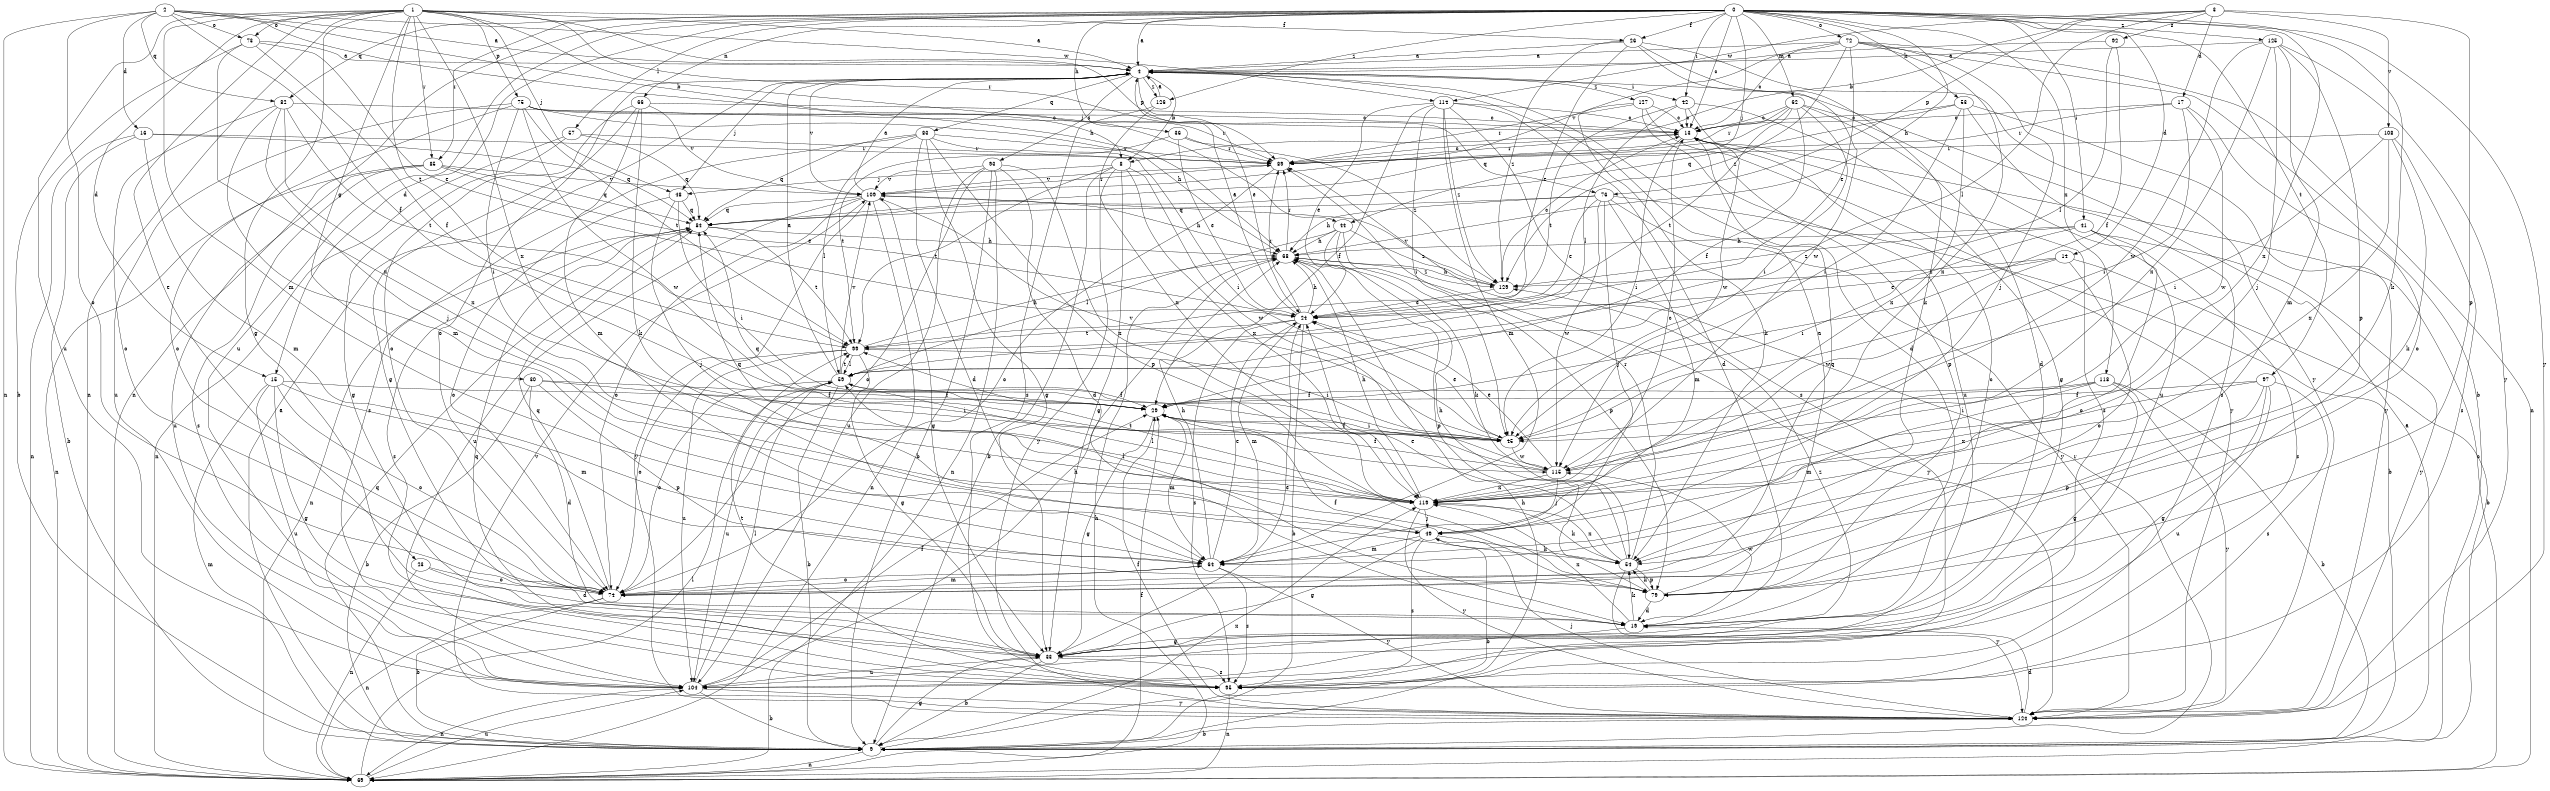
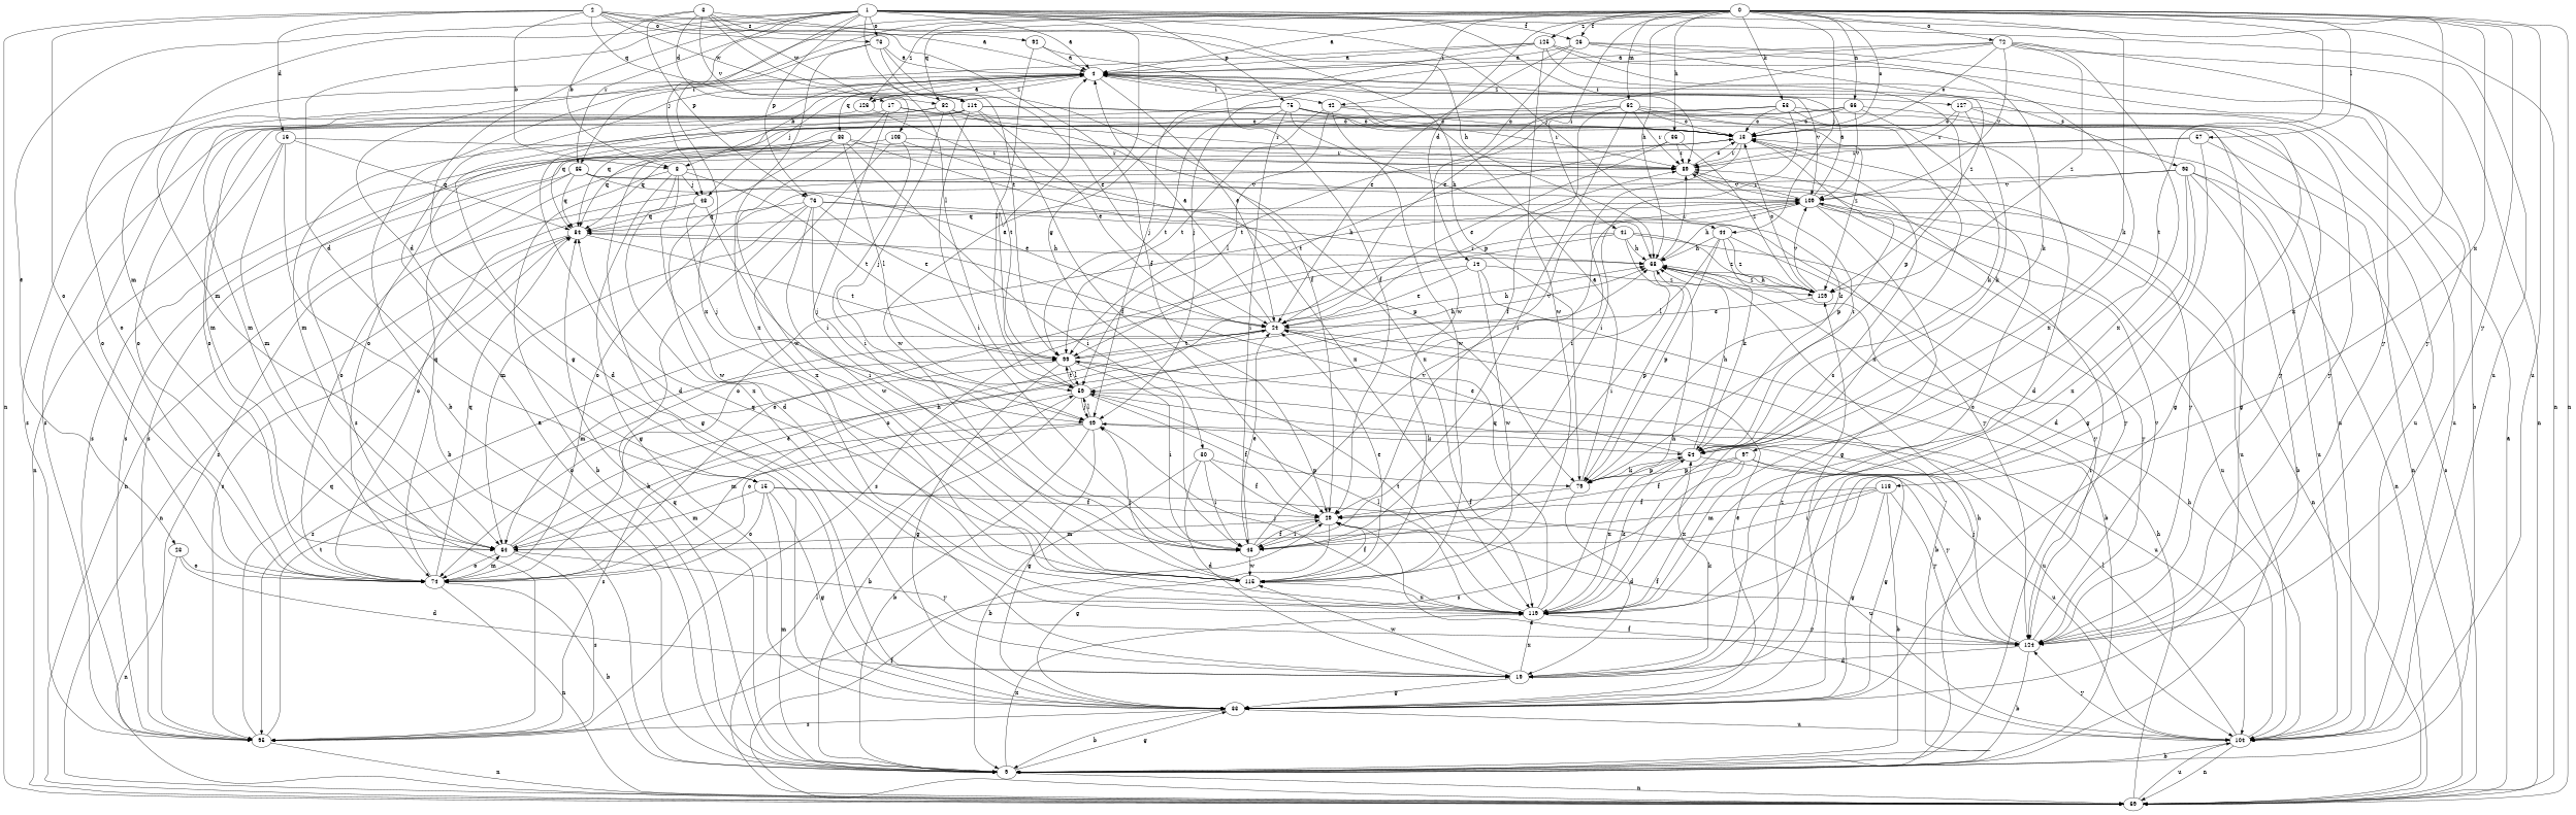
  strict digraph {
    0
    4
    13
    14
    15
    26
    36
    n8 [label=68]
    41
    42
    44
    53
    54
    57
    62
    66
    69
    72
    82
    85
    97
    104
    118
    119
    124
    125
    126
    48
    8
    74
    19
    24
    83
    93
    109
    127
    89
    79
-   43 [label=45]
+   43
    95
    9
    115
    129
    33
    64
    29
    99
    59
    84
    49
    1
    23
    30
    73
    75
    76
    2
    16
    114
    3
    17
    92
    108
    0 -> 4 [label=a]
    0 -> 13 [label=c]
    0 -> 14 [label=d]
    0 -> 15 [label=d]
    0 -> 26 [label=f]
    0 -> 36 [label=h]
    0 -> n8 [label=h]
    0 -> 41 [label=i]
    0 -> 42 [label=i]
    0 -> 44 [label=j]
    0 -> 53 [label=k]
    0 -> 54 [label=k]
    0 -> 57 [label=l]
    0 -> 62 [label=m]
    0 -> 66 [label=n]
    0 -> 69 [label=n]
    0 -> 72 [label=o]
    0 -> 82 [label=q]
    0 -> 85 [label=r]
    0 -> 97 [label=t]
    0 -> 104 [label=u]
    0 -> 118 [label=x]
    0 -> 119 [label=x]
    0 -> 124 [label=y]
    0 -> 125 [label=z]
    0 -> 126 [label=z]
    4 -> 42 [label=i]
    4 -> 126 [label=z]
    4 -> 48 [label=j]
    4 -> 8 [label=b]
    4 -> 74 [label=o]
    4 -> 19 [label=d]
    4 -> 24 [label=e]
    4 -> 83 [label=q]
    4 -> 93 [label=s]
    4 -> 109 [label=v]
    4 -> 127 [label=z]
    13 -> 89 [label=r]
    13 -> 79 [label=p]
    13 -> 43 [label=i]
    13 -> 95 [label=s]
    14 -> 74 [label=o]
    14 -> 24 [label=e]
    14 -> 9 [label=b]
    14 -> 115 [label=w]
    14 -> 129 [label=z]
    15 -> 104 [label=u]
    15 -> 74 [label=o]
    15 -> 9 [label=m]
    15 -> 33 [label=g]
    15 -> 64 [label=m]
    15 -> 29 [label=f]
    26 -> 4 [label=a]
    26 -> 54 [label=k]
    26 -> 124 [label=y]
    26 -> 24 [label=e]
    26 -> 115 [label=w]
    26 -> 129 [label=z]
    36 -> 24 [label=e]
    36 -> 89 [label=r]
    36 -> 129 [label=z]
    36 -> 99 [label=t]
    n8 -> 89 [label=r]
    n8 -> 79 [label=p]
    n8 -> 129 [label=z]
    41 -> n8 [label=h]
    41 -> 124 [label=y]
    41 -> 74 [label=o]
    41 -> 43 [label=i]
    41 -> 95 [label=s]
    41 -> 129 [label=z]
    42 -> 13 [label=c]
    42 -> 115 [label=w]
    42 -> 33 [label=g]
    42 -> 99 [label=t]
    42 -> 59 [label=l]
    44 -> n8 [label=h]
    44 -> 54 [label=k]
    44 -> 124 [label=y]
    44 -> 79 [label=p]
    44 -> 129 [label=z]
    44 -> 59 [label=l]
    53 -> 13 [label=c]
    53 -> 119 [label=x]
    53 -> 124 [label=y]
    53 -> 43 [label=i]
    53 -> 95 [label=s]
    53 -> 84 [label=q]
    54 -> n8 [label=h]
    54 -> 119 [label=x]
    54 -> 124 [label=y]
    54 -> 24 [label=e]
    54 -> 89 [label=r]
    54 -> 79 [label=p]
    57 -> 69 [label=n]
    57 -> 89 [label=r]
    57 -> 33 [label=g]
    57 -> 84 [label=q]
    62 -> 13 [label=c]
    62 -> 104 [label=u]
    62 -> 19 [label=d]
    62 -> 89 [label=r]
    62 -> 43 [label=i]
    62 -> 29 [label=f]
    62 -> 99 [label=t]
    62 -> 84 [label=q]
    66 -> 13 [label=c]
    66 -> 54 [label=k]
    66 -> 74 [label=o]
    66 -> 109 [label=v]
    66 -> 33 [label=g]
    66 -> 64 [label=m]
    69 -> 4 [label=a]
    69 -> 13 [label=c]
    69 -> n8 [label=h]
    69 -> 104 [label=u]
    69 -> 29 [label=f]
    69 -> 59 [label=l]
    72 -> 4 [label=a]
    72 -> 13 [label=c]
    72 -> 69 [label=n]
    72 -> 119 [label=x]
    72 -> 24 [label=e]
    72 -> 109 [label=v]
    72 -> 9 [label=b]
    72 -> 129 [label=z]
    72 -> 49 [label=j]
    82 -> 13 [label=c]
    82 -> 119 [label=x]
    82 -> 74 [label=o]
    82 -> 64 [label=m]
    82 -> 99 [label=t]
    82 -> 49 [label=j]
    85 -> 69 [label=n]
    85 -> 104 [label=u]
    85 -> 24 [label=e]
    85 -> 109 [label=v]
    85 -> 95 [label=s]
    85 -> 84 [label=q]
    97 -> 104 [label=u]
    97 -> 119 [label=x]
    97 -> 79 [label=p]
    97 -> 95 [label=s]
    97 -> 33 [label=g]
    97 -> 29 [label=f]
    104 -> n8 [label=h]
    104 -> 69 [label=n]
    104 -> 124 [label=y]
    104 -> 9 [label=b]
    104 -> 29 [label=f]
    104 -> 59 [label=l]
    118 -> 124 [label=y]
    118 -> 43 [label=i]
    118 -> 9 [label=b]
    118 -> 33 [label=g]
    118 -> 64 [label=m]
    118 -> 29 [label=f]
    119 -> 13 [label=c]
    119 -> n8 [label=h]
    119 -> 54 [label=k]
    119 -> 124 [label=y]
    119 -> 99 [label=t]
    119 -> 59 [label=l]
    119 -> 84 [label=q]
    119 -> 49 [label=j]
    124 -> 19 [label=d]
    124 -> 109 [label=v]
    124 -> 9 [label=b]
    124 -> 29 [label=f]
    124 -> 49 [label=j]
    125 -> 4 [label=a]
    125 -> 119 [label=x]
    125 -> 124 [label=y]
    125 -> 79 [label=p]
    125 -> 115 [label=w]
    125 -> 64 [label=m]
    125 -> 49 [label=j]
    126 -> 4 [label=a]
    126 -> 119 [label=x]
    126 -> 95 [label=s]
    48 -> 74 [label=o]
    48 -> 43 [label=i]
    48 -> 84 [label=q]
    48 -> 49 [label=j]
    8 -> 119 [label=x]
    8 -> 124 [label=y]
    8 -> 48 [label=j]
    8 -> 9 [label=b]
    8 -> 115 [label=w]
    8 -> 33 [label=g]
    8 -> 99 [label=t]
    74 -> 13 [label=q]
    74 -> 69 [label=n]
    74 -> 9 [label=b]
    74 -> 64 [label=m]
    74 -> 84 [label=q]
    19 -> 13 [label=c]
    19 -> 54 [label=k]
    19 -> 119 [label=x]
    19 -> 115 [label=w]
    19 -> 33 [label=g]
    24 -> 4 [label=a]
    24 -> n8 [label=h]
    24 -> 89 [label=r]
    24 -> 95 [label=s]
    24 -> 9 [label=b]
    24 -> 64 [label=m]
    24 -> 99 [label=t]
    83 -> 19 [label=d]
    83 -> 89 [label=r]
    83 -> 79 [label=p]
    83 -> 43 [label=i]
    83 -> 95 [label=s]
    83 -> 33 [label=g]
    83 -> 59 [label=l]
    83 -> 84 [label=q]
    93 -> 69 [label=n]
    93 -> 104 [label=u]
    93 -> 119 [label=x]
    93 -> 74 [label=o]
    93 -> 19 [label=d]
    93 -> 109 [label=v]
    93 -> 9 [label=b]
    109 -> 4 [label=a]
    109 -> n8 [label=h]
    109 -> 69 [label=n]
    109 -> 104 [label=u]
    109 -> 124 [label=y]
    109 -> 74 [label=o]
    109 -> 89 [label=r]
    109 -> 33 [label=g]
    109 -> 84 [label=q]
    127 -> 13 [label=c]
    127 -> 54 [label=k]
    127 -> 104 [label=u]
    127 -> 124 [label=y]
    127 -> 89 [label=r]
    89 -> 13 [label=c]
    89 -> 74 [label=o]
    89 -> 109 [label=v]
    79 -> 4 [label=a]
    79 -> 54 [label=k]
    79 -> 19 [label=d]
    79 -> 29 [label=f]
    43 -> 24 [label=e]
    43 -> 109 [label=v]
    43 -> 115 [label=w]
    43 -> 29 [label=f]
    95 -> 69 [label=n]
    95 -> 99 [label=t]
    95 -> 84 [label=q]
    9 -> 4 [label=a]
    9 -> n8 [label=h]
    9 -> 69 [label=n]
    9 -> 119 [label=x]
    9 -> 89 [label=r]
    9 -> 33 [label=g]
    9 -> 84 [label=q]
    115 -> 119 [label=x]
    115 -> 24 [label=e]
    115 -> 29 [label=f]
    115 -> 84 [label=q]
    115 -> 49 [label=j]
    129 -> 13 [label=c]
    129 -> n8 [label=h]
    129 -> 24 [label=e]
    129 -> 109 [label=v]
    33 -> 104 [label=u]
    33 -> 24 [label=e]
    33 -> 95 [label=s]
    33 -> 9 [label=b]
    33 -> 129 [label=z]
    64 -> n8 [label=h]
    64 -> 124 [label=y]
    64 -> 74 [label=o]
    64 -> 24 [label=e]
    64 -> 95 [label=s]
    29 -> 43 [label=i]
    29 -> 33 [label=g]
    29 -> 64 [label=m]
    99 -> n8 [label=h]
    99 -> 104 [label=u]
    99 -> 74 [label=o]
    99 -> 43 [label=i]
    99 -> 33 [label=g]
    99 -> 59 [label=l]
    59 -> 4 [label=a]
    59 -> 104 [label=u]
    59 -> 74 [label=o]
    59 -> 109 [label=v]
    59 -> 9 [label=b]
    59 -> 29 [label=f]
    59 -> 99 [label=t]
+   59 -> 49 [label=j]
    84 -> n8 [label=h]
    84 -> 69 [label=n]
    84 -> 95 [label=s]
    84 -> 99 [label=t]
    49 -> 54 [label=k]
    49 -> 95 [label=s]
    49 -> 9 [label=b]
    49 -> 33 [label=g]
    49 -> 64 [label=m]
    49 -> 59 [label=l]
    1 -> 4 [label=a]
    1 -> 15 [label=d]
    1 -> 26 [label=f]
    1 -> 44 [label=j]
    1 -> 69 [label=n]
    1 -> 85 [label=r]
    1 -> 104 [label=u]
    1 -> 119 [label=x]
    1 -> 48 [label=j]
    1 -> 89 [label=r]
    1 -> 33 [label=g]
    1 -> 64 [label=m]
    1 -> 99 [label=t]
    1 -> 23 [label=e]
    1 -> 30 [label=g]
    1 -> 73 [label=o]
    1 -> 75 [label=p]
    1 -> 76 [label=p]
    23 -> 69 [label=n]
    23 -> 74 [label=o]
    23 -> 19 [label=d]
    30 -> 19 [label=d]
    30 -> 79 [label=p]
    30 -> 43 [label=i]
    30 -> 9 [label=b]
    30 -> 29 [label=f]
    73 -> 4 [label=a]
    73 -> 119 [label=x]
    73 -> 24 [label=e]
    73 -> 9 [label=b]
    73 -> 29 [label=f]
    75 -> 13 [label=c]
    75 -> n8 [label=h]
    75 -> 104 [label=u]
    75 -> 74 [label=o]
    75 -> 89 [label=r]
    75 -> 43 [label=i]
    75 -> 115 [label=w]
    75 -> 99 [label=t]
    76 -> n8 [label=h]
    76 -> 124 [label=y]
    76 -> 24 [label=e]
    76 -> 9 [label=b]
    76 -> 115 [label=w]
    76 -> 64 [label=m]
    76 -> 84 [label=q]
    76 -> 49 [label=j]
    2 -> 4 [label=a]
    2 -> n8 [label=h]
    2 -> 69 [label=n]
    2 -> 82 [label=q]
    2 -> 8 [label=b]
    2 -> 74 [label=o]
    2 -> 29 [label=f]
    2 -> 73 [label=o]
    2 -> 16 [label=d]
    2 -> 114 [label=w]
    16 -> 69 [label=n]
    16 -> 89 [label=r]
    16 -> 9 [label=b]
    16 -> 64 [label=m]
    16 -> 84 [label=q]
    114 -> 13 [label=c]
    114 -> 19 [label=d]
    114 -> 24 [label=e]
    114 -> 43 [label=i]
    114 -> 95 [label=s]
    114 -> 129 [label=z]
    114 -> 64 [label=m]
    114 -> 29 [label=f]
    3 -> 8 [label=b]
    3 -> 79 [label=p]
    3 -> 59 [label=l]
    3 -> 76 [label=p]
    3 -> 114 [label=w]
    3 -> 17 [label=d]
    3 -> 92 [label=s]
    3 -> 108 [label=v]
    17 -> 13 [label=c]
    17 -> 74 [label=o]
    17 -> 89 [label=r]
    17 -> 43 [label=i]
    17 -> 115 [label=w]
    92 -> 4 [label=a]
    92 -> 29 [label=f]
    92 -> 59 [label=l]
    108 -> 54 [label=k]
    108 -> 119 [label=x]
    108 -> 89 [label=r]
    108 -> 43 [label=i]
    108 -> 95 [label=s]
  }
